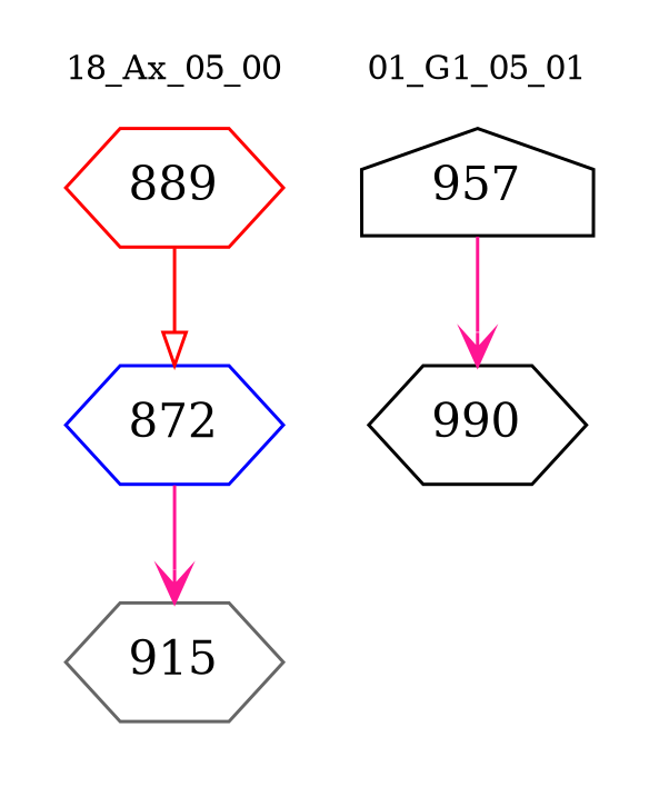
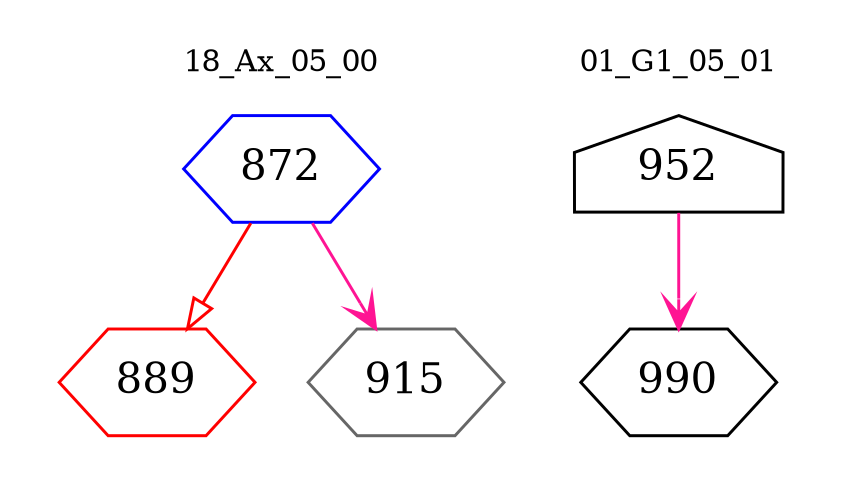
  digraph {
    node [color=black shape=hexagon]
    edge [arrowhead=vee color=deeppink]
    n1 [color=red label=889]
    n2 [color=blue label=872]
    n3 [color=gray40 label=915]
-   n4 [label=957 shape=house]
+   n4 [label=952 shape=house]
    n5 [label=990]
    subgraph cluster_1 {
      color=white
      fontsize=10
      label="18_Ax_05_00"
      n1
      n2
      n3
    }
    subgraph cluster_2 {
      color=white
      fontsize=10
      label="01_G1_05_01"
      n4
      n5
    }
-   n1 -> n2 [arrowhead=onormal color=red]
+   n2 -> n1 [arrowhead=onormal color=red]
    n2 -> n3
    n4 -> n5
  }
